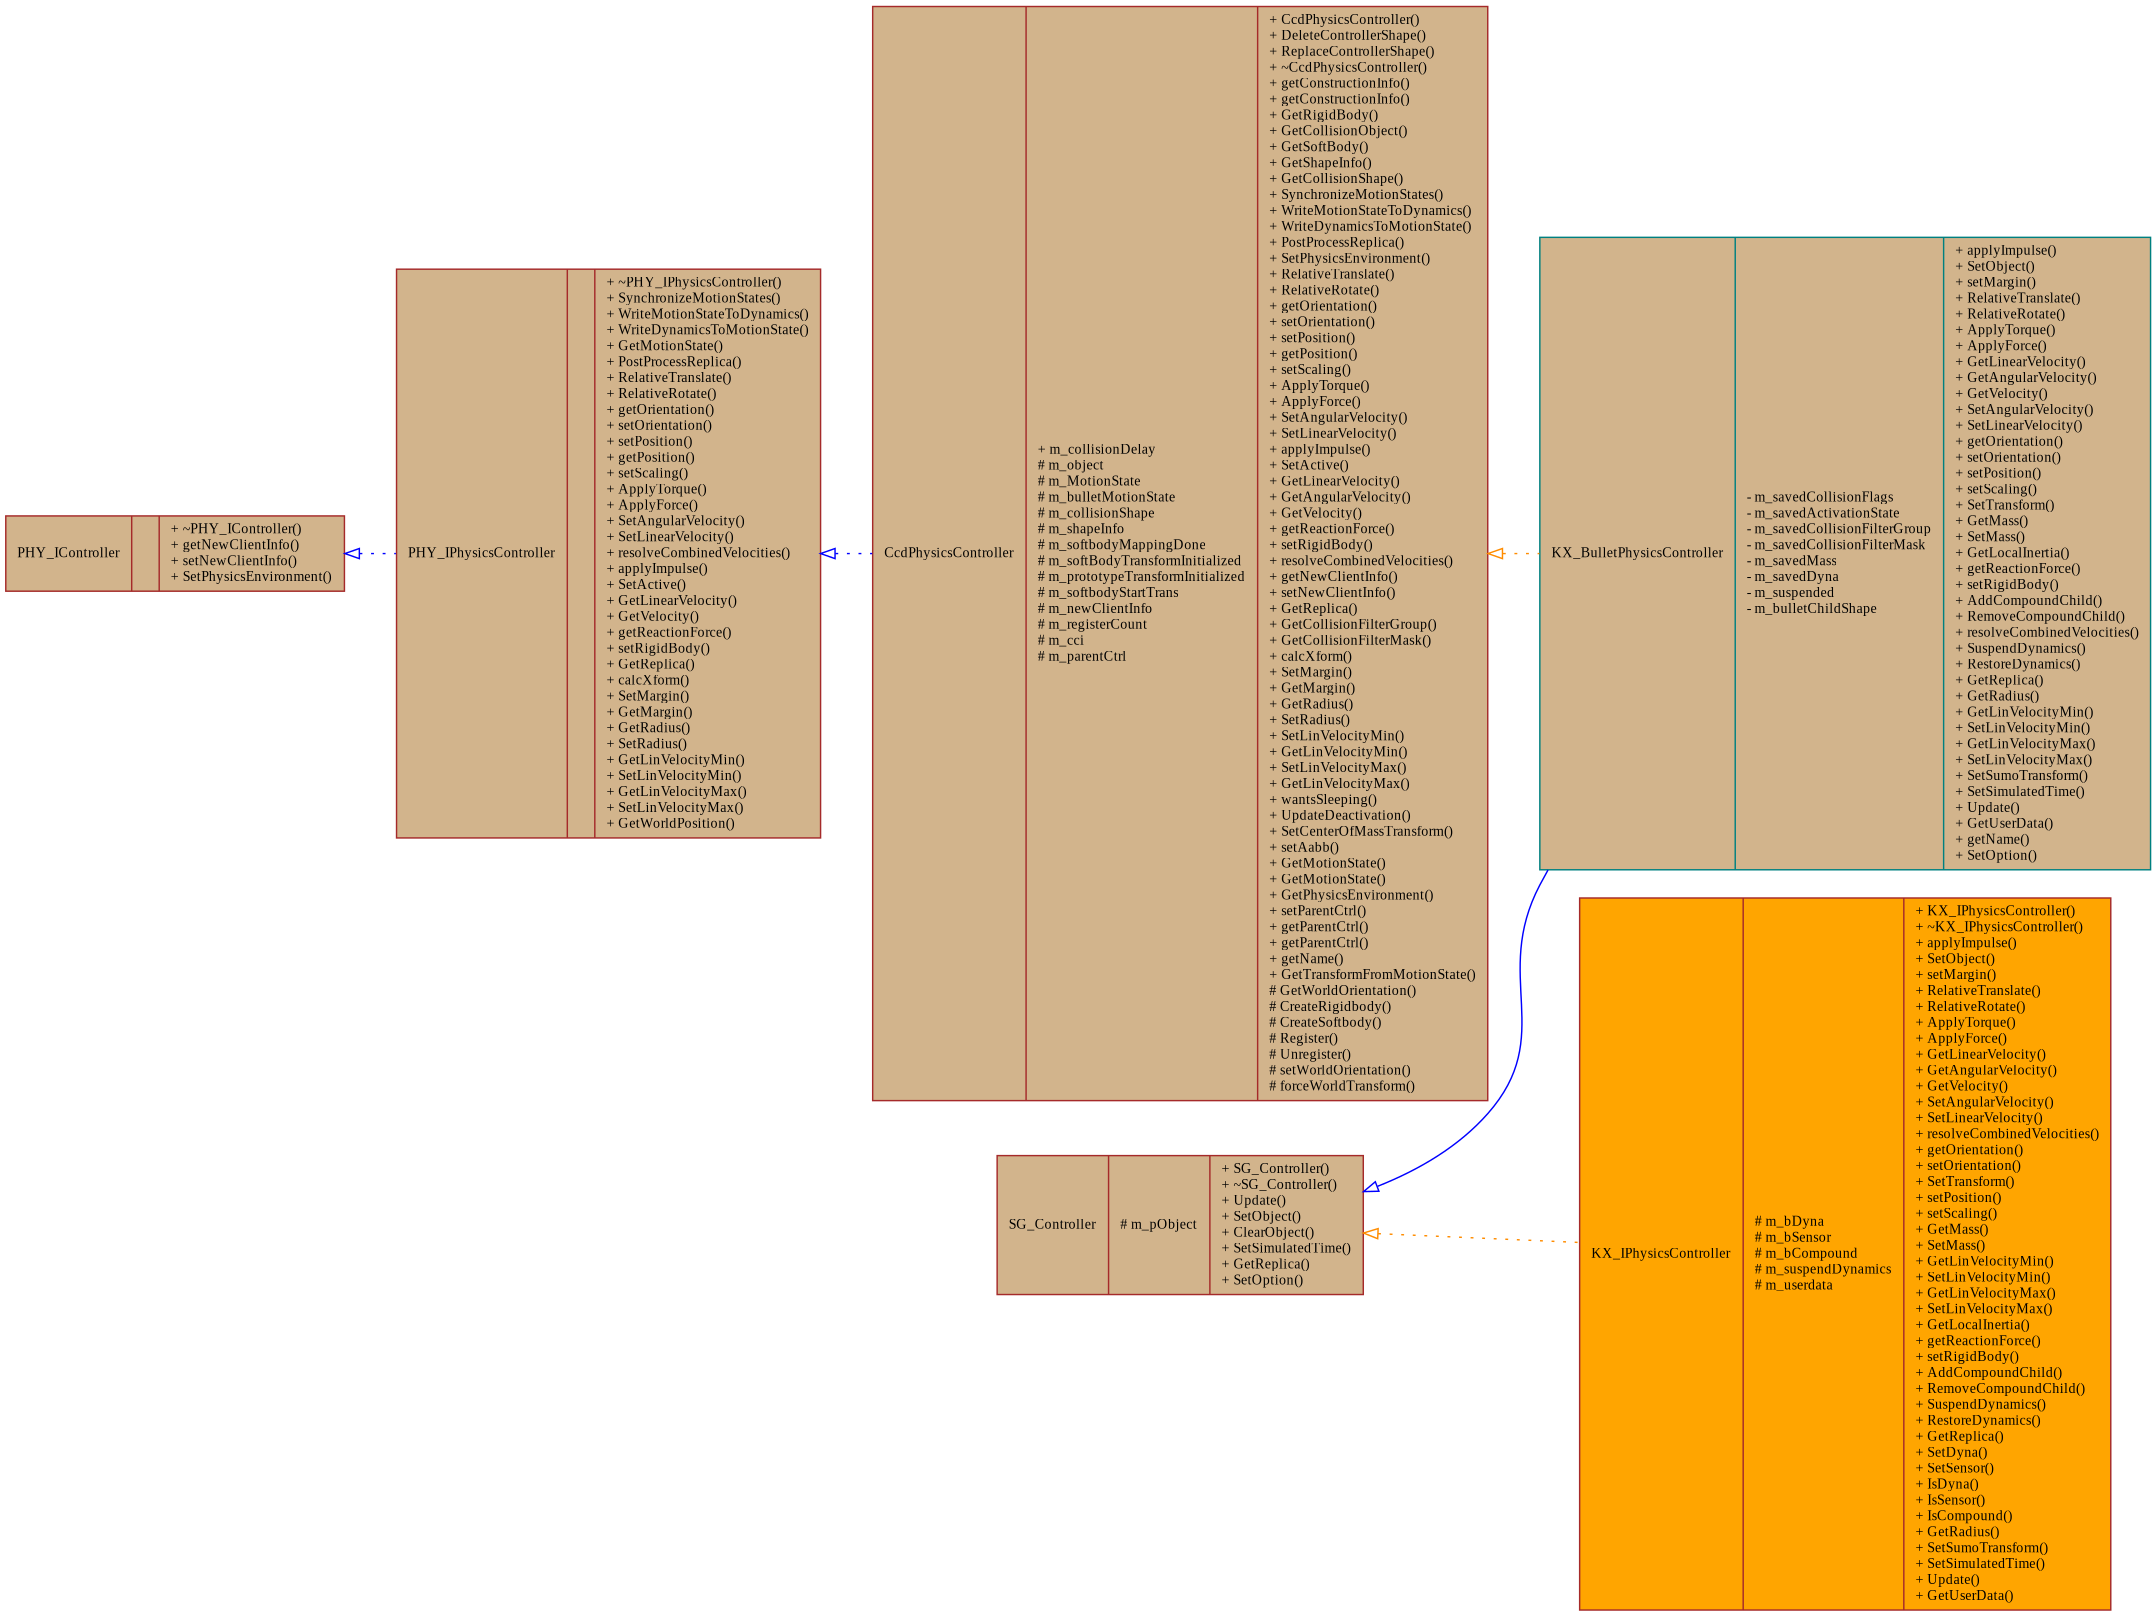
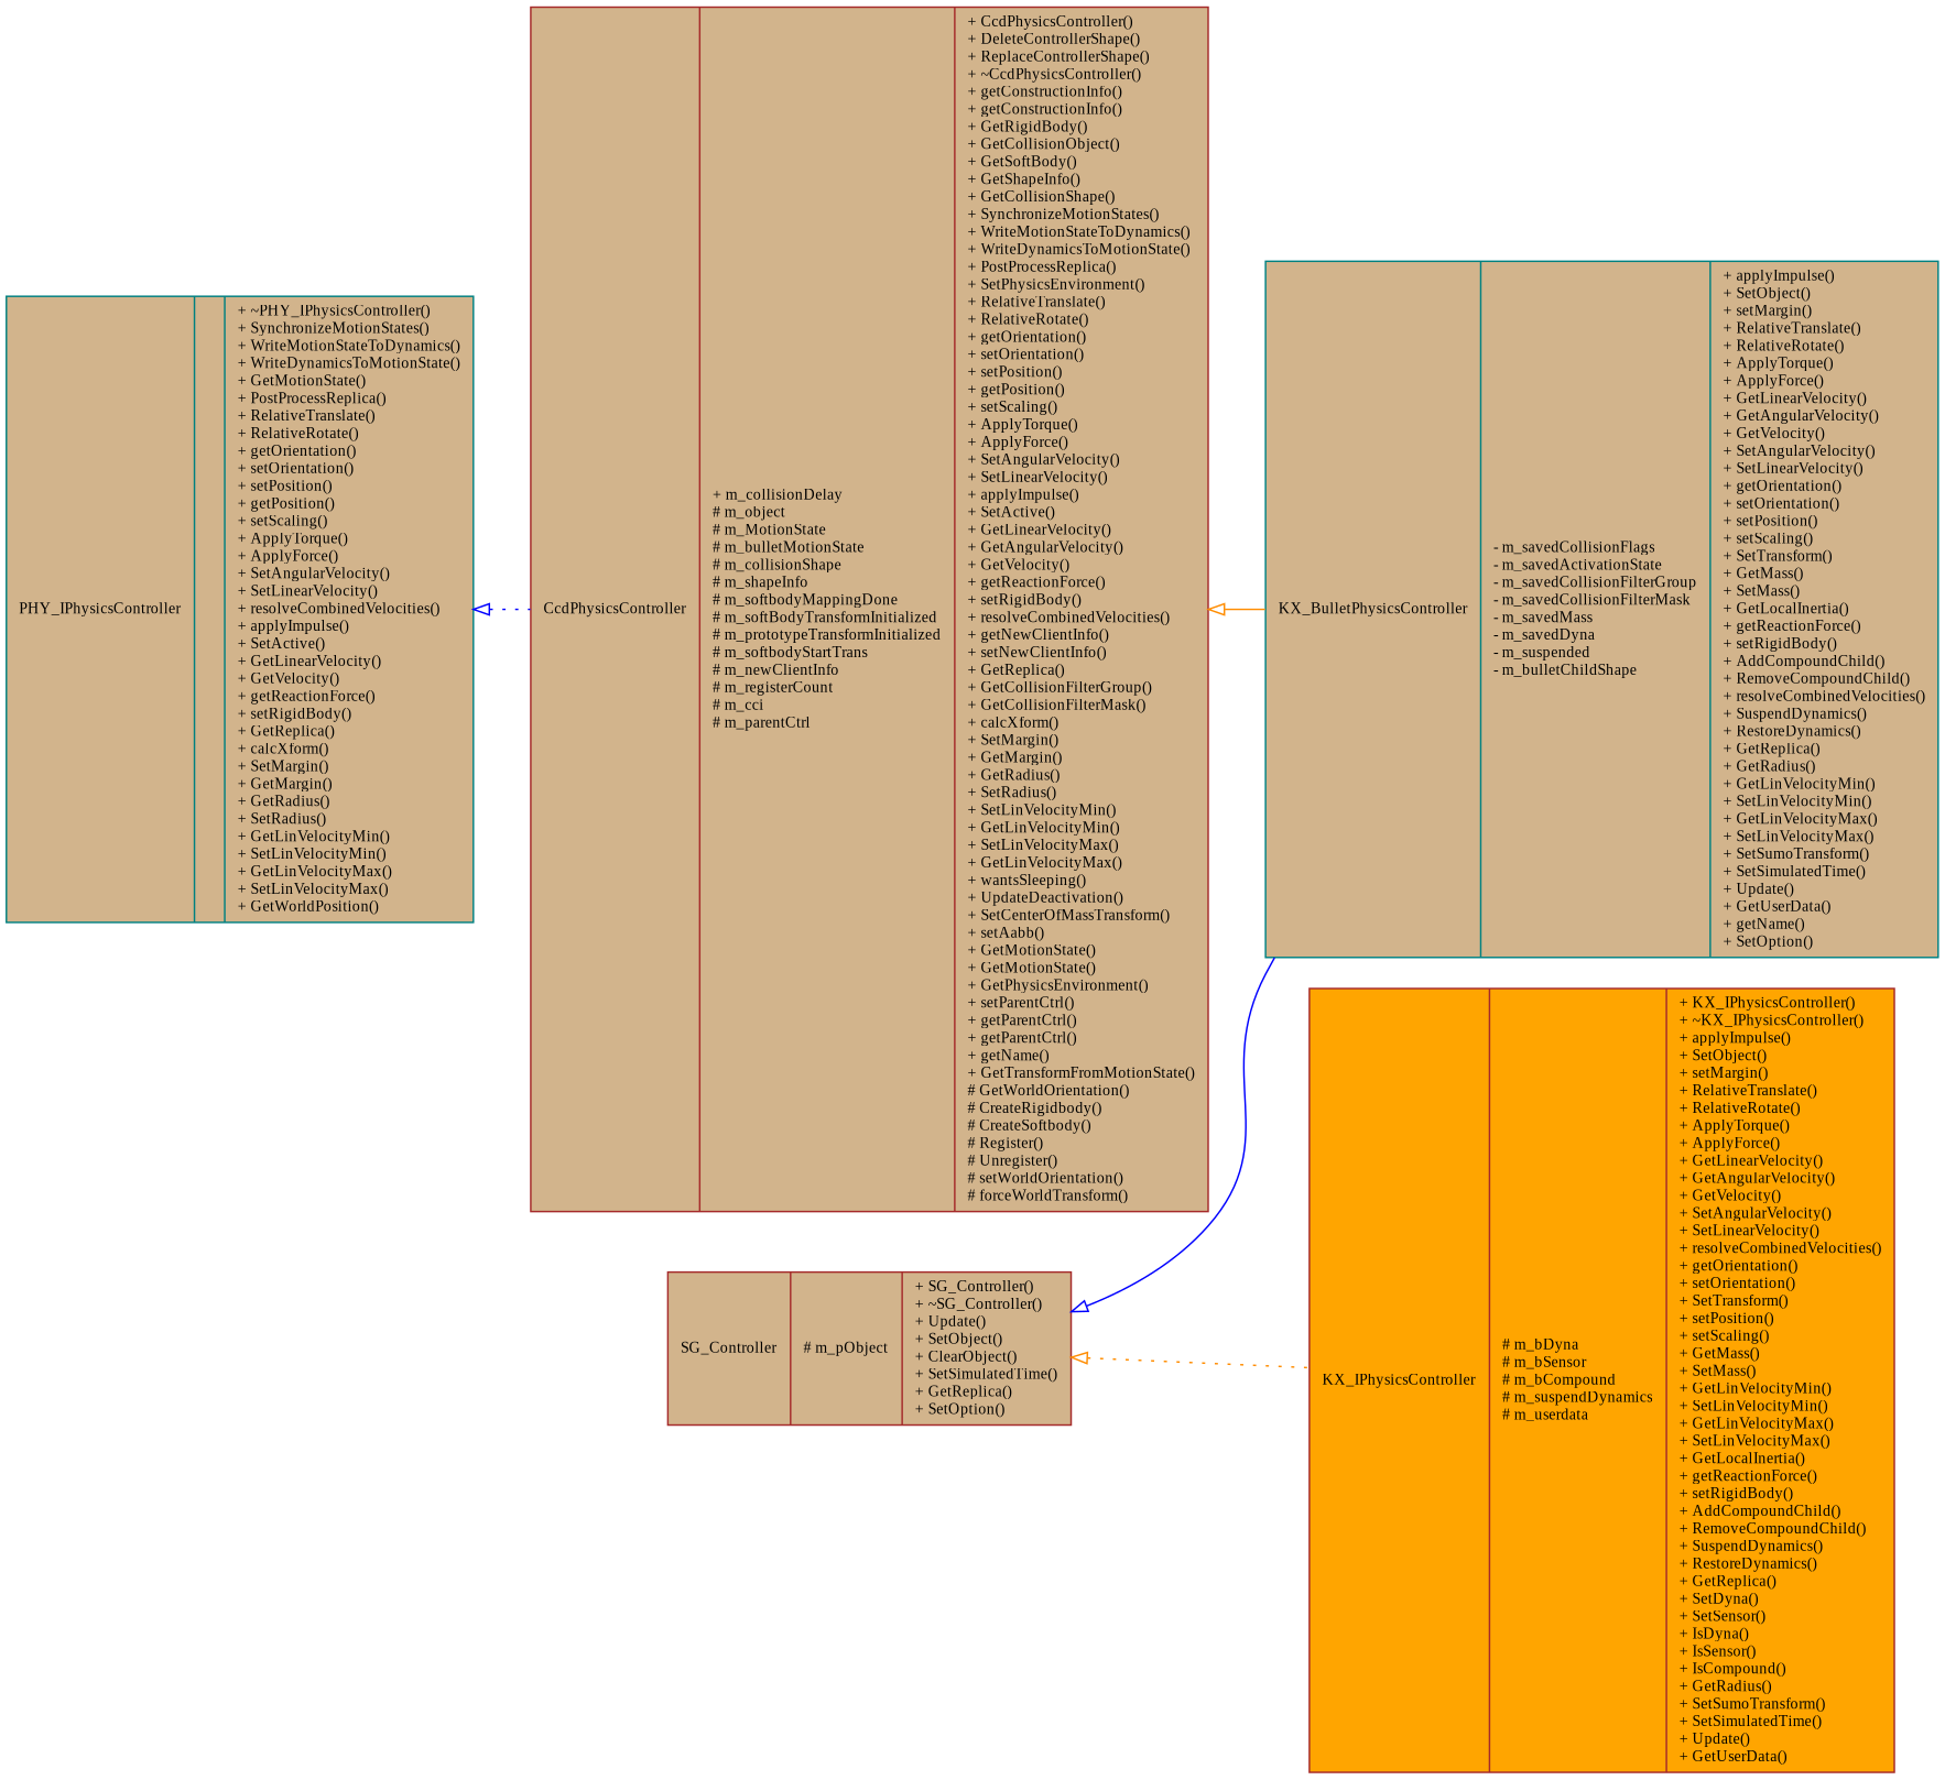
  digraph {
    fontname="Liberation Serif"
    rankdir=LR
    node [color=brown fillcolor=tan fontname="Liberation Serif" fontsize=10 shape=record style=filled]
    edge [arrowtail=empty color=blue dir=back fontname="Liberation Serif" fontsize=10 labelfontname=Helvetica labelfontsize=10 style=dotted]
    n1 [color=teal fontcolor=black height=0.2 label="{KX_BulletPhysicsController\n|- m_savedCollisionFlags\l- m_savedActivationState\l- m_savedCollisionFilterGroup\l- m_savedCollisionFilterMask\l- m_savedMass\l- m_savedDyna\l- m_suspended\l- m_bulletChildShape\l|+ applyImpulse()\l+ SetObject()\l+ setMargin()\l+ RelativeTranslate()\l+ RelativeRotate()\l+ ApplyTorque()\l+ ApplyForce()\l+ GetLinearVelocity()\l+ GetAngularVelocity()\l+ GetVelocity()\l+ SetAngularVelocity()\l+ SetLinearVelocity()\l+ getOrientation()\l+ setOrientation()\l+ setPosition()\l+ setScaling()\l+ SetTransform()\l+ GetMass()\l+ SetMass()\l+ GetLocalInertia()\l+ getReactionForce()\l+ setRigidBody()\l+ AddCompoundChild()\l+ RemoveCompoundChild()\l+ resolveCombinedVelocities()\l+ SuspendDynamics()\l+ RestoreDynamics()\l+ GetReplica()\l+ GetRadius()\l+ GetLinVelocityMin()\l+ SetLinVelocityMin()\l+ GetLinVelocityMax()\l+ SetLinVelocityMax()\l+ SetSumoTransform()\l+ SetSimulatedTime()\l+ Update()\l+ GetUserData()\l+ getName()\l+ SetOption()\l}" width=0.4]
    n2 [fillcolor=orange height=0.2 label="{KX_IPhysicsController\n|# m_bDyna\l# m_bSensor\l# m_bCompound\l# m_suspendDynamics\l# m_userdata\l|+ KX_IPhysicsController()\l+ ~KX_IPhysicsController()\l+ applyImpulse()\l+ SetObject()\l+ setMargin()\l+ RelativeTranslate()\l+ RelativeRotate()\l+ ApplyTorque()\l+ ApplyForce()\l+ GetLinearVelocity()\l+ GetAngularVelocity()\l+ GetVelocity()\l+ SetAngularVelocity()\l+ SetLinearVelocity()\l+ resolveCombinedVelocities()\l+ getOrientation()\l+ setOrientation()\l+ SetTransform()\l+ setPosition()\l+ setScaling()\l+ GetMass()\l+ SetMass()\l+ GetLinVelocityMin()\l+ SetLinVelocityMin()\l+ GetLinVelocityMax()\l+ SetLinVelocityMax()\l+ GetLocalInertia()\l+ getReactionForce()\l+ setRigidBody()\l+ AddCompoundChild()\l+ RemoveCompoundChild()\l+ SuspendDynamics()\l+ RestoreDynamics()\l+ GetReplica()\l+ SetDyna()\l+ SetSensor()\l+ IsDyna()\l+ IsSensor()\l+ IsCompound()\l+ GetRadius()\l+ SetSumoTransform()\l+ SetSimulatedTime()\l+ Update()\l+ GetUserData()\l}" width=0.4]
    n3 [height=0.2 label="{SG_Controller\n|# m_pObject\l|+ SG_Controller()\l+ ~SG_Controller()\l+ Update()\l+ SetObject()\l+ ClearObject()\l+ SetSimulatedTime()\l+ GetReplica()\l+ SetOption()\l}" width=0.4]
    n4 [height=0.2 label="{CcdPhysicsController\n|+ m_collisionDelay\l# m_object\l# m_MotionState\l# m_bulletMotionState\l# m_collisionShape\l# m_shapeInfo\l# m_softbodyMappingDone\l# m_softBodyTransformInitialized\l# m_prototypeTransformInitialized\l# m_softbodyStartTrans\l# m_newClientInfo\l# m_registerCount\l# m_cci\l# m_parentCtrl\l|+ CcdPhysicsController()\l+ DeleteControllerShape()\l+ ReplaceControllerShape()\l+ ~CcdPhysicsController()\l+ getConstructionInfo()\l+ getConstructionInfo()\l+ GetRigidBody()\l+ GetCollisionObject()\l+ GetSoftBody()\l+ GetShapeInfo()\l+ GetCollisionShape()\l+ SynchronizeMotionStates()\l+ WriteMotionStateToDynamics()\l+ WriteDynamicsToMotionState()\l+ PostProcessReplica()\l+ SetPhysicsEnvironment()\l+ RelativeTranslate()\l+ RelativeRotate()\l+ getOrientation()\l+ setOrientation()\l+ setPosition()\l+ getPosition()\l+ setScaling()\l+ ApplyTorque()\l+ ApplyForce()\l+ SetAngularVelocity()\l+ SetLinearVelocity()\l+ applyImpulse()\l+ SetActive()\l+ GetLinearVelocity()\l+ GetAngularVelocity()\l+ GetVelocity()\l+ getReactionForce()\l+ setRigidBody()\l+ resolveCombinedVelocities()\l+ getNewClientInfo()\l+ setNewClientInfo()\l+ GetReplica()\l+ GetCollisionFilterGroup()\l+ GetCollisionFilterMask()\l+ calcXform()\l+ SetMargin()\l+ GetMargin()\l+ GetRadius()\l+ SetRadius()\l+ SetLinVelocityMin()\l+ GetLinVelocityMin()\l+ SetLinVelocityMax()\l+ GetLinVelocityMax()\l+ wantsSleeping()\l+ UpdateDeactivation()\l+ SetCenterOfMassTransform()\l+ setAabb()\l+ GetMotionState()\l+ GetMotionState()\l+ GetPhysicsEnvironment()\l+ setParentCtrl()\l+ getParentCtrl()\l+ getParentCtrl()\l+ getName()\l+ GetTransformFromMotionState()\l# GetWorldOrientation()\l# CreateRigidbody()\l# CreateSoftbody()\l# Register()\l# Unregister()\l# setWorldOrientation()\l# forceWorldTransform()\l}" width=0.4]
-   n5 [height=0.2 label="{PHY_IPhysicsController\n||+ ~PHY_IPhysicsController()\l+ SynchronizeMotionStates()\l+ WriteMotionStateToDynamics()\l+ WriteDynamicsToMotionState()\l+ GetMotionState()\l+ PostProcessReplica()\l+ RelativeTranslate()\l+ RelativeRotate()\l+ getOrientation()\l+ setOrientation()\l+ setPosition()\l+ getPosition()\l+ setScaling()\l+ ApplyTorque()\l+ ApplyForce()\l+ SetAngularVelocity()\l+ SetLinearVelocity()\l+ resolveCombinedVelocities()\l+ applyImpulse()\l+ SetActive()\l+ GetLinearVelocity()\l+ GetVelocity()\l+ getReactionForce()\l+ setRigidBody()\l+ GetReplica()\l+ calcXform()\l+ SetMargin()\l+ GetMargin()\l+ GetRadius()\l+ SetRadius()\l+ GetLinVelocityMin()\l+ SetLinVelocityMin()\l+ GetLinVelocityMax()\l+ SetLinVelocityMax()\l+ GetWorldPosition()\l}" width=0.4]
-   n6 [height=0.2 label="{PHY_IController\n||+ ~PHY_IController()\l+ getNewClientInfo()\l+ setNewClientInfo()\l+ SetPhysicsEnvironment()\l}" width=0.4]
+   n5 [color=teal height=0.2 label="{PHY_IPhysicsController\n||+ ~PHY_IPhysicsController()\l+ SynchronizeMotionStates()\l+ WriteMotionStateToDynamics()\l+ WriteDynamicsToMotionState()\l+ GetMotionState()\l+ PostProcessReplica()\l+ RelativeTranslate()\l+ RelativeRotate()\l+ getOrientation()\l+ setOrientation()\l+ setPosition()\l+ getPosition()\l+ setScaling()\l+ ApplyTorque()\l+ ApplyForce()\l+ SetAngularVelocity()\l+ SetLinearVelocity()\l+ resolveCombinedVelocities()\l+ applyImpulse()\l+ SetActive()\l+ GetLinearVelocity()\l+ GetVelocity()\l+ getReactionForce()\l+ setRigidBody()\l+ GetReplica()\l+ calcXform()\l+ SetMargin()\l+ GetMargin()\l+ GetRadius()\l+ SetRadius()\l+ GetLinVelocityMin()\l+ SetLinVelocityMin()\l+ GetLinVelocityMax()\l+ SetLinVelocityMax()\l+ GetWorldPosition()\l}" width=0.4]
    n3 -> n1 [style=solid]
    n3 -> n2 [color=darkorange]
-   n4 -> n1 [color=darkorange]
+   n4 -> n1 [color=darkorange style=solid]
    n5 -> n4
-   n6 -> n5
  }
